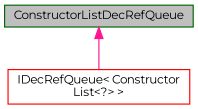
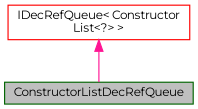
  digraph {
    fontname=Montserrat
    node [fontname=Montserrat fontsize=10 shape=record style=filled]
    n1 [color=darkgreen fillcolor=grey75 fontcolor=black height=0.2 label=ConstructorListDecRefQueue width=0.4]
    n2 [color=red fillcolor=white height=0.2 label="IDecRefQueue\< Constructor\lList\<?\> \>" width=0.4]
-   n1 -> n2 [color=deeppink dir=back fontname=Montserrat fontsize=10 labelfontname=Helvetica labelfontsize=10 style=solid]
+   n2 -> n1 [color=deeppink dir=back fontname=Montserrat fontsize=10 labelfontname=Helvetica labelfontsize=10 style=solid]
  }
